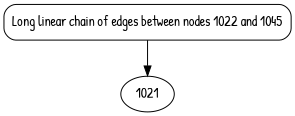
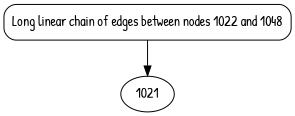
  digraph {
    fontname="Patrick Hand"
    node [fontname="Patrick Hand"]
-   n1 [fillcolor=white label="Long linear chain of edges between nodes 1022 and 1045" penwidth=1 shape=Mrecord style="filled,bold"]
+   n1 [fillcolor=white label="Long linear chain of edges between nodes 1022 and 1048" penwidth=1 shape=Mrecord style="filled,bold"]
    1021
    n1 -> 1021 [fontname="Patrick Hand"]
  }
